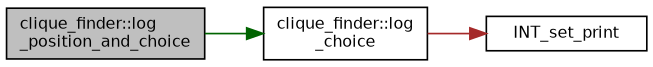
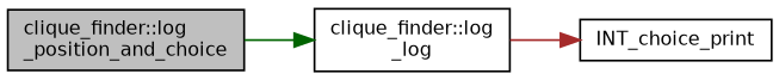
  digraph {
    rankdir=LR
    node [color=black fillcolor=white fontname=Helvetica fontsize=10 shape=record style=filled]
    edge [fontname=Helvetica fontsize=10 labelfontname=Helvetica labelfontsize=10 style=solid]
    n1 [fillcolor=grey75 fontcolor=black height=0.2 label="clique_finder::log\l_position_and_choice" width=0.4]
-   n2 [height=0.2 label="clique_finder::log\l_choice" width=0.4]
-   n3 [height=0.2 label=INT_set_print width=0.4]
+   n2 [height=0.2 label="clique_finder::log\l_log" width=0.4]
+   n3 [height=0.2 label=INT_choice_print width=0.4]
    n1 -> n2 [color=darkgreen]
    n2 -> n3 [color=brown]
  }
